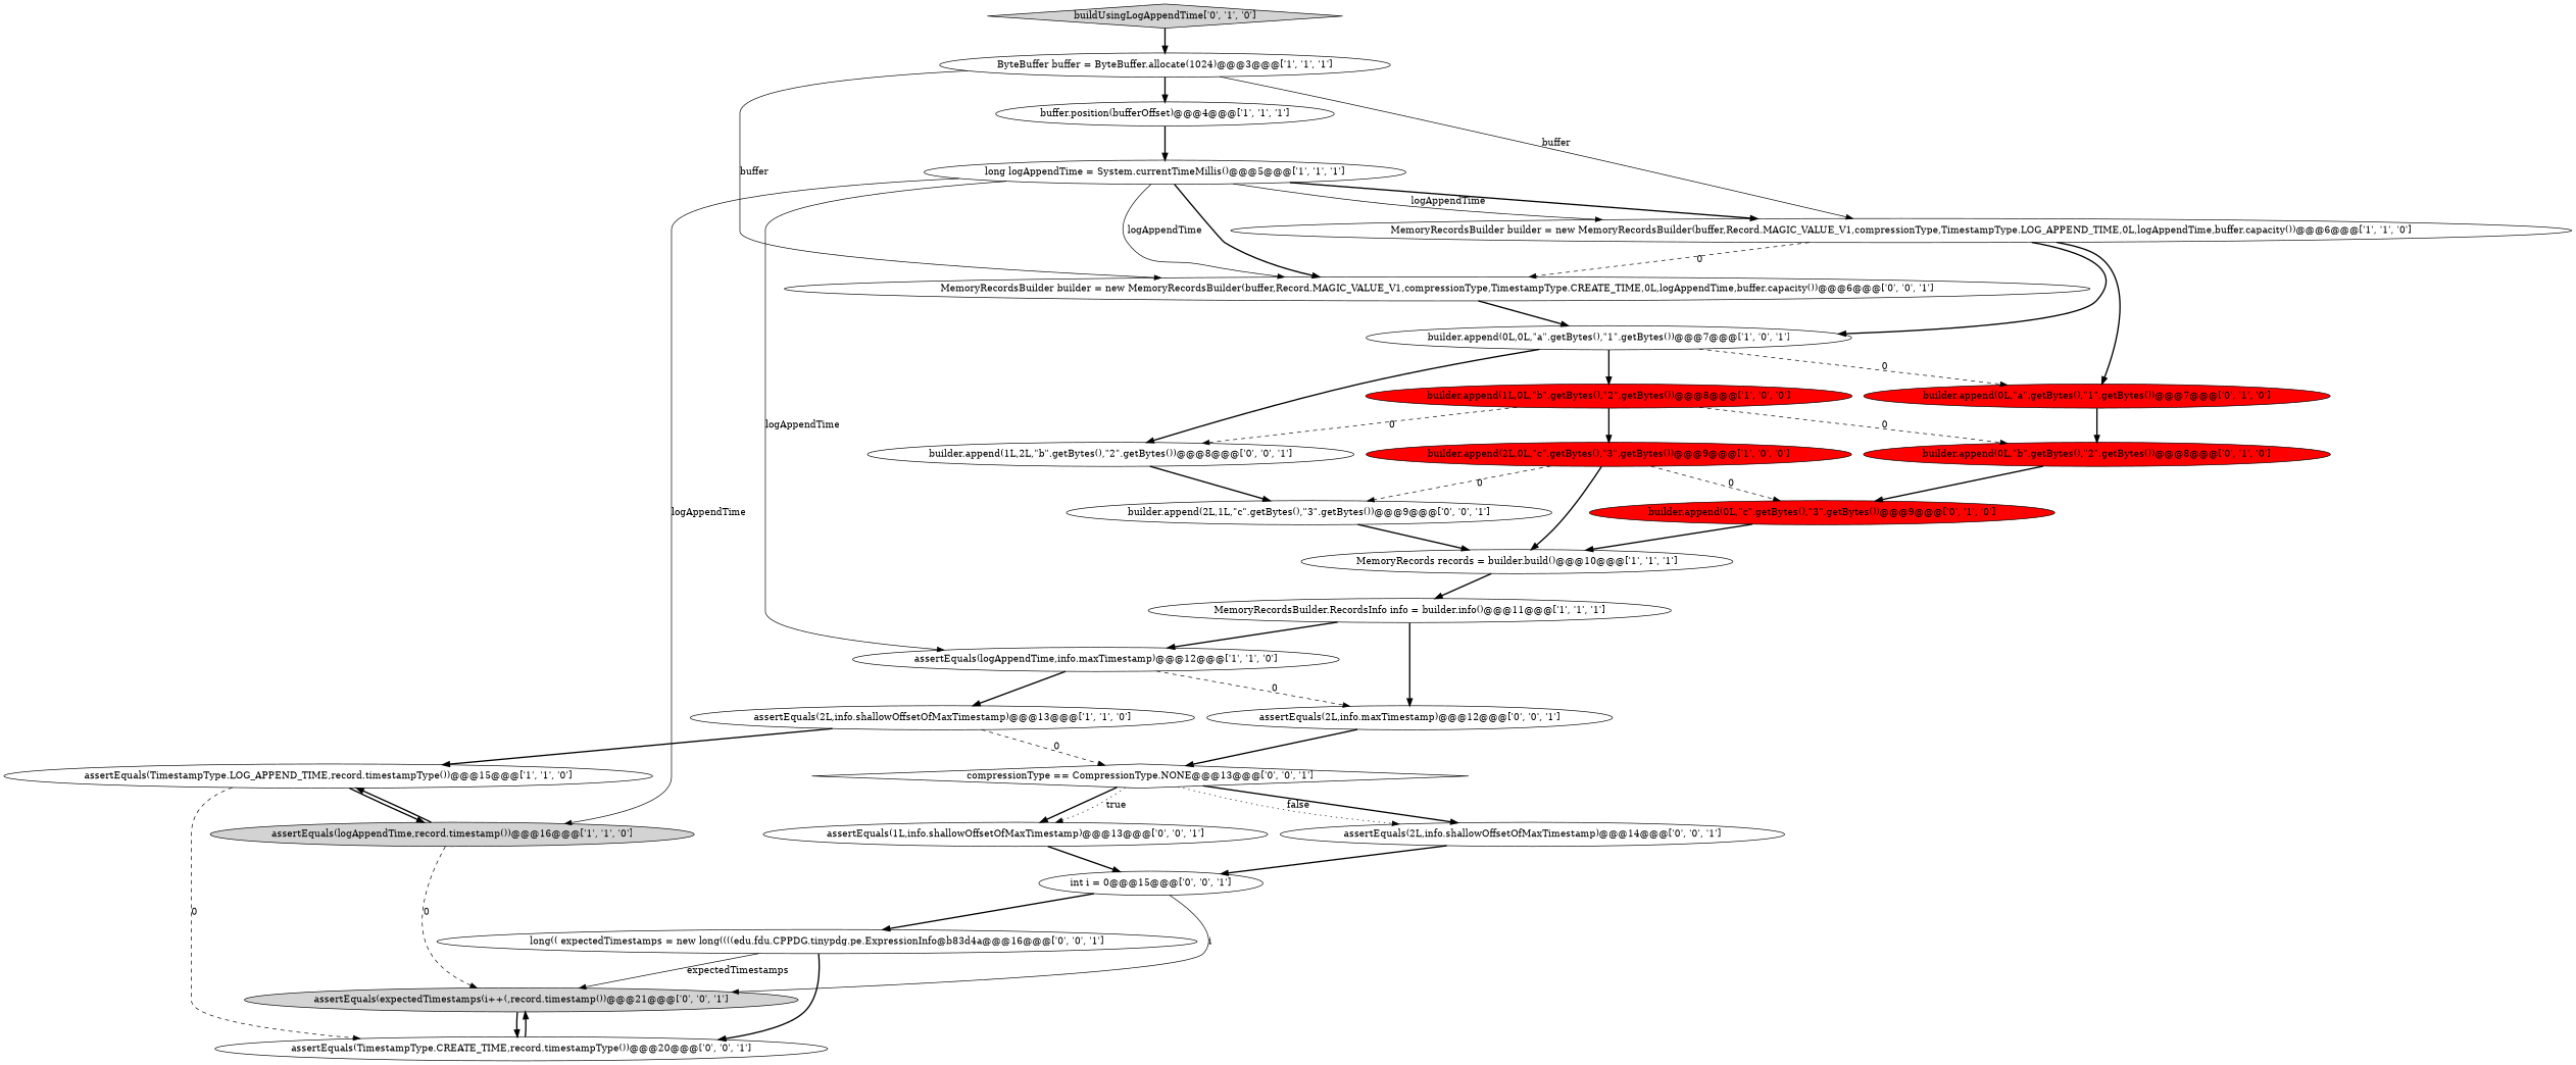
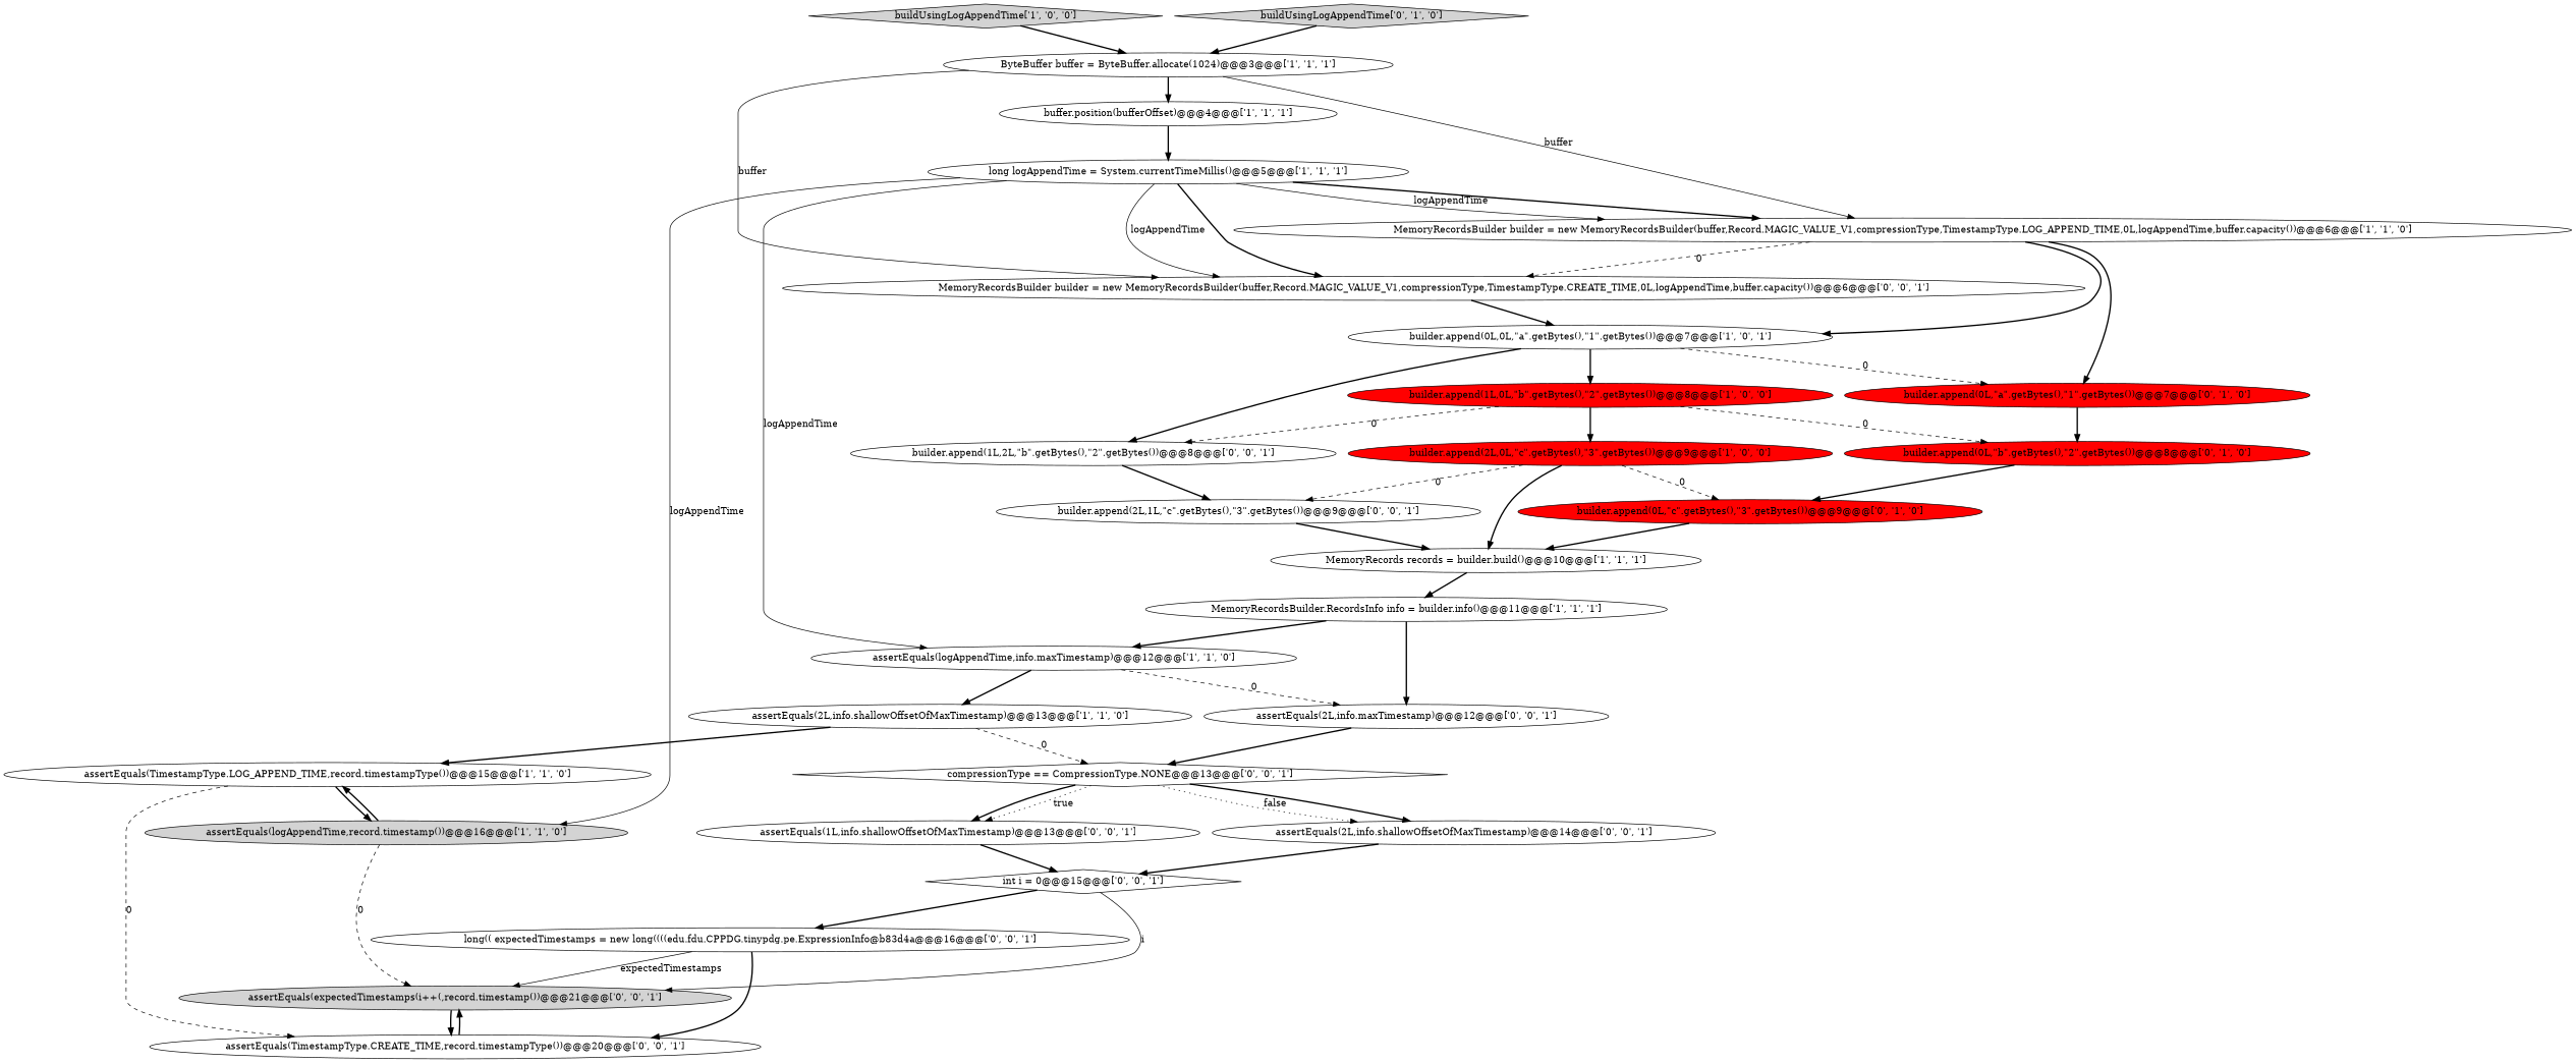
  digraph {
    node [fillcolor=white shape=ellipse style=filled]
    edge [style=bold]
    n1 [label="assertEquals(2L,info.maxTimestamp)@@@12@@@['0', '0', '1']"]
    n2 [label="compressionType == CompressionType.NONE@@@13@@@['0', '0', '1']" shape=diamond]
    n3 [label="assertEquals(2L,info.shallowOffsetOfMaxTimestamp)@@@14@@@['0', '0', '1']"]
    n4 [label="assertEquals(1L,info.shallowOffsetOfMaxTimestamp)@@@13@@@['0', '0', '1']"]
    n5 [fillcolor=red label="builder.append(0L,\"c\".getBytes(),\"3\".getBytes())@@@9@@@['0', '1', '0']"]
    n6 [label="MemoryRecords records = builder.build()@@@10@@@['1', '1', '1']"]
    n7 [label="MemoryRecordsBuilder.RecordsInfo info = builder.info()@@@11@@@['1', '1', '1']"]
-   n8 [label="int i = 0@@@15@@@['0', '0', '1']"]
+   n8 [label="int i = 0@@@15@@@['0', '0', '1']" shape=diamond]
    n9 [fillcolor=lightgray label="assertEquals(expectedTimestamps(i++(,record.timestamp())@@@21@@@['0', '0', '1']"]
    n10 [label="long(( expectedTimestamps = new long((((edu.fdu.CPPDG.tinypdg.pe.ExpressionInfo@b83d4a@@@16@@@['0', '0', '1']"]
    n11 [fillcolor=red label="builder.append(0L,\"a\".getBytes(),\"1\".getBytes())@@@7@@@['0', '1', '0']"]
    n12 [fillcolor=red label="builder.append(0L,\"b\".getBytes(),\"2\".getBytes())@@@8@@@['0', '1', '0']"]
    n13 [label="ByteBuffer buffer = ByteBuffer.allocate(1024)@@@3@@@['1', '1', '1']"]
    n14 [label="MemoryRecordsBuilder builder = new MemoryRecordsBuilder(buffer,Record.MAGIC_VALUE_V1,compressionType,TimestampType.CREATE_TIME,0L,logAppendTime,buffer.capacity())@@@6@@@['0', '0', '1']"]
    n15 [label="MemoryRecordsBuilder builder = new MemoryRecordsBuilder(buffer,Record.MAGIC_VALUE_V1,compressionType,TimestampType.LOG_APPEND_TIME,0L,logAppendTime,buffer.capacity())@@@6@@@['1', '1', '0']"]
    n16 [label="buffer.position(bufferOffset)@@@4@@@['1', '1', '1']"]
    n17 [label="builder.append(0L,0L,\"a\".getBytes(),\"1\".getBytes())@@@7@@@['1', '0', '1']"]
    n18 [label="long logAppendTime = System.currentTimeMillis()@@@5@@@['1', '1', '1']"]
    n19 [fillcolor=red label="builder.append(2L,0L,\"c\".getBytes(),\"3\".getBytes())@@@9@@@['1', '0', '0']"]
    n20 [label="builder.append(2L,1L,\"c\".getBytes(),\"3\".getBytes())@@@9@@@['0', '0', '1']"]
+   n21 [fillcolor=lightgray label="buildUsingLogAppendTime['1', '0', '0']" shape=diamond]
    n22 [label="assertEquals(logAppendTime,info.maxTimestamp)@@@12@@@['1', '1', '0']"]
    n23 [label="assertEquals(2L,info.shallowOffsetOfMaxTimestamp)@@@13@@@['1', '1', '0']"]
    n24 [label="assertEquals(TimestampType.LOG_APPEND_TIME,record.timestampType())@@@15@@@['1', '1', '0']"]
    n25 [fillcolor=lightgray label="assertEquals(logAppendTime,record.timestamp())@@@16@@@['1', '1', '0']"]
    n26 [label="assertEquals(TimestampType.CREATE_TIME,record.timestampType())@@@20@@@['0', '0', '1']"]
    n27 [fillcolor=red label="builder.append(1L,0L,\"b\".getBytes(),\"2\".getBytes())@@@8@@@['1', '0', '0']"]
    n28 [label="builder.append(1L,2L,\"b\".getBytes(),\"2\".getBytes())@@@8@@@['0', '0', '1']"]
    n29 [fillcolor=lightgray label="buildUsingLogAppendTime['0', '1', '0']" shape=diamond]
    n1 -> n2
    n2 -> n3
    n2 -> n3 [label=false style=dotted]
    n2 -> n4
    n2 -> n4 [label=true style=dotted]
    n3 -> n8
    n4 -> n8
    n5 -> n6
    n6 -> n7
    n7 -> n1
    n7 -> n22
    n8 -> n9 [label=i style=solid]
    n8 -> n10
    n9 -> n26
    n10 -> n9 [label=expectedTimestamps style=solid]
    n10 -> n26
    n11 -> n12
    n12 -> n5
    n13 -> n14 [label=buffer style=solid]
    n13 -> n15 [label=buffer style=solid]
    n13 -> n16
    n14 -> n17
    n15 -> n11
    n15 -> n14 [label=0 style=dashed]
    n15 -> n17
    n16 -> n18
    n17 -> n11 [label=0 style=dashed]
    n17 -> n27
    n17 -> n28
    n18 -> n14 [label=logAppendTime style=solid]
    n18 -> n14
    n18 -> n15
    n18 -> n15 [label=logAppendTime style=solid]
    n18 -> n22 [label=logAppendTime style=solid]
    n18 -> n25 [label=logAppendTime style=solid]
    n19 -> n5 [label=0 style=dashed]
    n19 -> n6
    n19 -> n20 [label=0 style=dashed]
    n20 -> n6
+   n21 -> n13
    n22 -> n1 [label=0 style=dashed]
    n22 -> n23
    n23 -> n2 [label=0 style=dashed]
    n23 -> n24
    n24 -> n25
    n24 -> n26 [label=0 style=dashed]
    n25 -> n9 [label=0 style=dashed]
    n25 -> n24
    n26 -> n9
    n27 -> n12 [label=0 style=dashed]
    n27 -> n19
    n27 -> n28 [label=0 style=dashed]
    n28 -> n20
    n29 -> n13
  }
